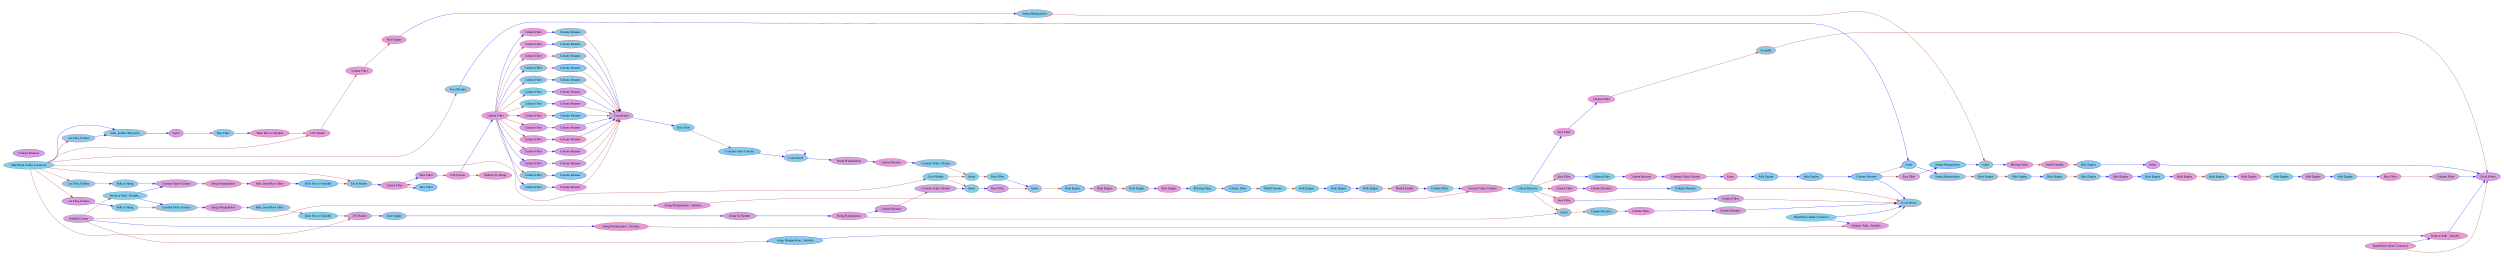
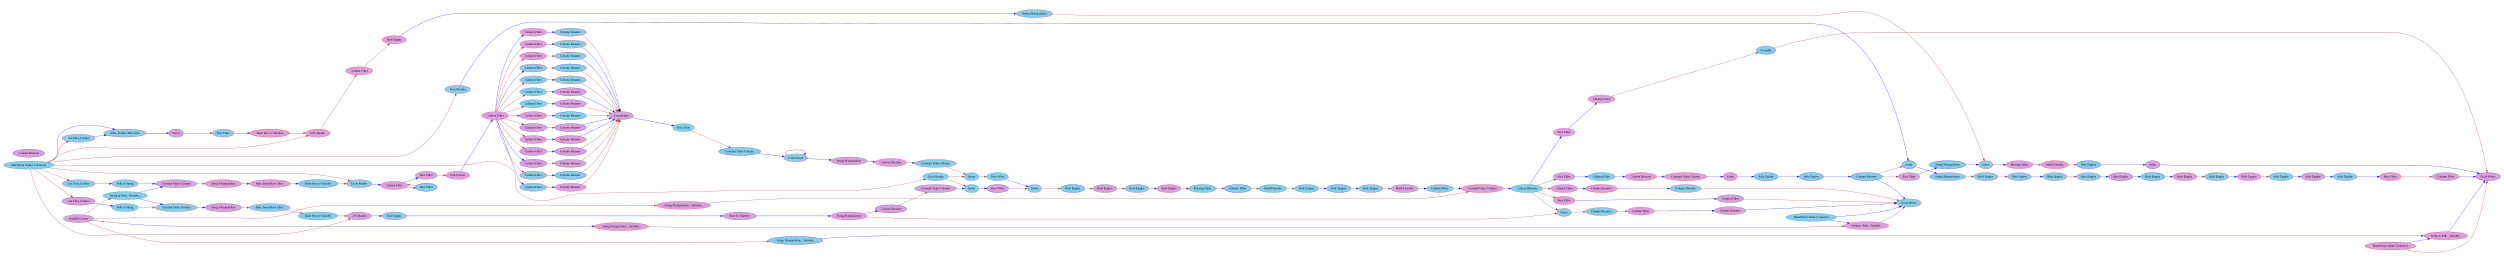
  digraph {
    fontname="Liberation Serif"
    rankdir=LR
    node [color=red fillcolor=skyblue fontname="Liberation Serif" style=filled]
    edge [color=blue fontname="Liberation Serif"]
    n1 [color=teal label="SharePoint Online Connector"]
    n2 [label="Excel Reader"]
    n3 [color=deeppink label="List Files_Folders"]
    n4 [color=blue fillcolor=plum label="List Files_Folders"]
    n5 [color=teal label="Excel Reader"]
    n6 [label="Files_Folders Meta Info"]
    n7 [color=deeppink label="List Files_Folders"]
    n8 [label="Excel Reader"]
    n9 [fillcolor=plum label="CSV Reader"]
    n10 [color=teal fillcolor=plum label="CSV Reader"]
    n11 [fillcolor=plum label="Column Filter"]
    n12 [color=deeppink label="Path to String"]
    n13 [color=teal label="Path to String"]
    n14 [color=teal label=Joiner]
    n15 [color=teal label=Joiner]
    n16 [color=blue fillcolor=plum label=Sorter]
    n17 [color=blue label=Joiner]
    n18 [fillcolor=plum label="Column Filter"]
    n19 [color=deeppink label="Rule Engine"]
    n20 [color=teal fillcolor=plum label="Row Filter"]
    n21 [color=blue label="Row Filter"]
    n22 [color=teal fillcolor=plum label="Constant Value Column"]
    n23 [color=teal fillcolor=plum label="Variable Creator"]
    n24 [color=teal label="String to Path _Variable_"]
    n25 [color=deeppink fillcolor=plum label="String Manipulation _Variable_"]
    n26 [fillcolor=plum label="String Manipulation _Variable_"]
    n27 [color=blue label="String Manipulation _Variable_"]
    n28 [label="Constant Value Column"]
    n29 [fillcolor=plum label="Constant Value Column"]
    n30 [color=deeppink fillcolor=plum label="String to Path _Variable_"]
    n31 [fillcolor=plum label="String to Path _Variable_"]
    n32 [fillcolor=plum label="String Manipulation"]
    n33 [color=blue fillcolor=plum label="String Manipulation"]
    n34 [fillcolor=plum label="Rule_based Row Filter"]
    n35 [color=blue label="Table Row to Variable"]
    n36 [color=teal label="Table Row to Variable"]
    n37 [color=deeppink label="Rule_based Row Filter"]
    n38 [color=teal fillcolor=plum label="String Manipulation"]
    n39 [color=deeppink fillcolor=plum label="Column Rename"]
    n40 [color=deeppink label="Constant Value Column"]
    n41 [color=deeppink fillcolor=plum label="String Manipulation"]
    n42 [color=blue fillcolor=plum label="Column Rename"]
    n43 [label=Joiner]
    n44 [color=teal fillcolor=plum label="Constant Value Column"]
    n45 [label="Column Resorter"]
-   n46 [color=teal fillcolor=plum label="String To Number"]
+   n46 [color=teal fillcolor=plum label="Row To Number"]
    n47 [color=teal label="Row Filter"]
    n48 [color=deeppink label=Joiner]
    n49 [color=blue fillcolor=plum label="Row Filter"]
    n50 [color=teal label="Missing Value"]
    n51 [color=blue label="Column Filter"]
    n52 [color=teal label="Math Formula"]
    n53 [color=teal label="Rule Engine"]
    n54 [color=blue label="Rule Engine"]
    n55 [color=teal fillcolor=plum label="Rule Engine"]
    n56 [color=deeppink label="Rule Engine"]
    n57 [color=deeppink fillcolor=plum label="Rule Engine"]
    n58 [color=blue label="Rule Engine"]
    n59 [color=deeppink label="Rule Engine"]
    n60 [color=teal fillcolor=plum label="Math Formula"]
    n61 [color=deeppink label="Column Filter"]
    n62 [color=teal label="Column Resorter"]
    n63 [color=teal fillcolor=plum label="Column Filter"]
    n64 [label="Excel Writer"]
    n65 [fillcolor=plum label="Row Filter"]
    n66 [color=deeppink fillcolor=plum label="Column Filter"]
    n67 [color=teal fillcolor=plum label="Row Filter"]
    n68 [color=deeppink fillcolor=plum label="Row Filter"]
    n69 [fillcolor=plum label="Column Resorter"]
    n70 [color=teal label="Column Filter"]
    n71 [color=deeppink fillcolor=plum label="Column Filter"]
    n72 [color=deeppink fillcolor=plum label="Column Filter"]
    n73 [color=teal fillcolor=plum label="Column Rename"]
    n74 [color=deeppink label="Column Rename"]
    n75 [fillcolor=plum label="Column Resorter"]
    n76 [fillcolor=plum label="Constant Value Column"]
    n77 [fillcolor=plum label=Sorter]
    n78 [color=blue label="Column Rename"]
    n79 [color=teal fillcolor=plum label="Row Filter"]
    n80 [color=deeppink label="String Manipulation"]
    n81 [color=blue label="String Manipulation"]
    n82 [color=blue label="Rule Engine"]
    n83 [color=blue label="Rule Engine"]
    n84 [color=teal label="SharePoint Online Connector"]
    n85 [color=deeppink label="Row Filter"]
    n86 [fillcolor=plum label="Table Row to Variable"]
    n87 [color=deeppink fillcolor=plum label="Column Filter"]
    n88 [color=deeppink label="Column Filter"]
    n89 [color=teal label="Column Filter"]
    n90 [color=teal label="Column Filter"]
    n91 [fillcolor=plum label="Column Filter"]
    n92 [color=blue fillcolor=plum label="Column Filter"]
    n93 [color=deeppink fillcolor=plum label="Column Filter"]
    n94 [color=blue fillcolor=plum label="Column Filter"]
    n95 [color=blue fillcolor=plum label="Column Filter"]
    n96 [label="Column Filter"]
    n97 [color=deeppink label="Column Filter"]
    n98 [color=deeppink fillcolor=plum label="Column Filter"]
    n99 [color=deeppink fillcolor=plum label="Column Filter"]
    n100 [color=deeppink fillcolor=plum label="Column Filter"]
    n101 [label="Column Filter"]
    n102 [label="Column Rename"]
    n103 [color=blue fillcolor=plum label="Column Rename"]
    n104 [color=blue fillcolor=plum label="Column Rename"]
    n105 [color=blue label="Column Rename"]
    n106 [color=blue fillcolor=plum label="Column Rename"]
    n107 [fillcolor=plum label="Column Rename"]
    n108 [color=blue fillcolor=plum label="Column Rename"]
    n109 [color=teal fillcolor=plum label="Column Rename"]
    n110 [color=blue label="Column Rename"]
    n111 [color=deeppink fillcolor=plum label="Column Rename"]
    n112 [label="Column Rename"]
    n113 [label="Column Rename"]
    n114 [label="Column Rename"]
    n115 [color=blue label="Column Rename"]
    n116 [color=teal fillcolor=plum label=Concatenate]
    n117 [color=teal label="Row Filter"]
    n118 [color=blue label="Constant Value Column"]
    n119 [color=deeppink label=Concatenate]
    n120 [color=deeppink fillcolor=plum label="Cell Creator"]
-   n121 [fillcolor=plum label="Number To String"]
    n122 [color=blue fillcolor=plum label="Column Rename"]
-   n123 [label=GroupBy]
+   n123 [color=blue label=GroupBy]
    n124 [color=blue fillcolor=plum label="Excel Writer"]
    n125 [label="Rule Engine"]
    n126 [color=deeppink label="Rule Engine"]
    n127 [label="Rule Engine"]
    n128 [color=deeppink label="Rule Engine"]
    n129 [color=blue fillcolor=plum label="Rule Engine"]
    n130 [color=blue label="Rule Engine"]
    n131 [fillcolor=plum label="Rule Engine"]
    n132 [label="Rule Engine"]
    n133 [color=teal fillcolor=plum label="Rule Engine"]
    n134 [color=deeppink label="Rule Engine"]
    n135 [fillcolor=plum label="Row Filter"]
    n136 [color=deeppink fillcolor=plum label="Rule Engine"]
    n137 [color=teal label="Rule Engine"]
    n138 [color=teal fillcolor=plum label="Column Filter"]
    n139 [fillcolor=plum label="Rule Engine"]
    n140 [label="String Manipulation"]
    n141 [label=Joiner]
    n142 [color=deeppink fillcolor=plum label="Missing Value"]
    n143 [fillcolor=plum label="Math Formula"]
    n144 [color=blue label="Rule Engine"]
    n145 [color=blue fillcolor=plum label=Sorter]
    n146 [fillcolor=plum label="SharePoint Online Connector"]
    n1 -> n2 [color=brown]
    n1 -> n3 [color=brown]
    n1 -> n4 [color=brown]
    n1 -> n5 [color=brown]
    n1 -> n6
    n1 -> n7 [color=brown]
    n1 -> n8 [color=brown]
    n1 -> n9 [color=brown]
    n1 -> n10 [color=brown]
    n2 -> n11
    n3 -> n12
    n4 -> n13
    n5 -> n14 [color=brown]
    n5 -> n15 [color=brown]
    n6 -> n16
    n7 -> n6
    n8 -> n17
    n9 -> n18 [color=brown]
    n10 -> n19
    n11 -> n20
    n11 -> n21
    n12 -> n22
    n13 -> n28 [color=brown]
    n14 -> n47 [color=brown]
    n15 -> n49
    n16 -> n85 [color=brown]
    n17 -> n80
    n18 -> n139 [color=brown]
    n19 -> n46
    n20 -> n120 [color=brown]
    n21 -> n11 [color=brown]
    n22 -> n32 [color=brown]
    n23 -> n24 [color=brown]
    n23 -> n25 [color=brown]
    n23 -> n26
    n23 -> n27 [color=brown]
    n24 -> n22
    n24 -> n28
    n25 -> n29 [color=brown]
    n26 -> n30 [color=brown]
    n27 -> n31
    n28 -> n33
    n29 -> n62
    n30 -> n64 [color=brown]
    n31 -> n124
    n32 -> n34
    n33 -> n37 [color=brown]
    n34 -> n35
    n35 -> n2 [color=brown]
    n36 -> n10 [color=brown]
    n37 -> n36 [color=brown]
    n38 -> n39
    n39 -> n40
    n40 -> n14 [color=brown]
    n41 -> n42
    n41 -> n43 [color=brown]
    n42 -> n44 [color=brown]
    n43 -> n45 [color=brown]
    n44 -> n15
    n45 -> n72 [color=brown]
    n46 -> n41
    n47 -> n48
    n48 -> n54 [color=brown]
    n49 -> n48 [color=brown]
    n50 -> n51 [color=brown]
    n51 -> n52 [color=brown]
    n52 -> n53 [color=brown]
    n53 -> n58
    n54 -> n55 [color=brown]
    n55 -> n56 [color=brown]
    n56 -> n57
    n57 -> n50
    n58 -> n59
    n59 -> n60 [color=brown]
    n60 -> n61
    n61 -> n29
    n62 -> n43 [color=brown]
    n62 -> n65 [color=brown]
    n62 -> n66 [color=brown]
    n62 -> n67 [color=brown]
    n62 -> n68
    n63 -> n64 [color=brown]
    n65 -> n63
    n66 -> n69
    n67 -> n70
    n68 -> n71
    n69 -> n74
    n70 -> n75
    n71 -> n123 [color=brown]
    n72 -> n73
    n73 -> n64
    n74 -> n64 [color=brown]
    n75 -> n76
    n76 -> n77
    n77 -> n82
    n78 -> n17 [color=brown]
    n78 -> n64
    n78 -> n79 [color=brown]
    n79 -> n81
    n80 -> n125 [color=brown]
    n81 -> n141
    n82 -> n83
    n83 -> n78
    n84 -> n30
    n84 -> n64
    n85 -> n86
    n86 -> n9 [color=brown]
    n87 -> n88 [color=brown]
    n87 -> n89 [color=brown]
    n87 -> n90 [color=brown]
    n87 -> n91
    n87 -> n92 [color=brown]
    n87 -> n93 [color=brown]
    n87 -> n94 [color=brown]
    n87 -> n95
    n87 -> n96 [color=brown]
    n87 -> n97
    n87 -> n98
    n87 -> n99 [color=brown]
    n87 -> n100 [color=brown]
    n87 -> n101
    n88 -> n102
    n89 -> n103
    n90 -> n104
    n91 -> n105
    n92 -> n106 [color=brown]
    n93 -> n107
    n94 -> n108
    n95 -> n109 [color=brown]
    n96 -> n110
    n97 -> n111
    n98 -> n112
    n99 -> n113
    n100 -> n114 [color=brown]
    n101 -> n115 [color=brown]
    n102 -> n116 [color=brown]
    n103 -> n116
    n104 -> n116 [color=brown]
    n105 -> n116 [color=brown]
    n106 -> n116
    n107 -> n116
    n108 -> n116 [color=brown]
    n109 -> n116 [color=brown]
    n110 -> n116 [color=brown]
    n111 -> n116 [color=brown]
    n112 -> n116 [color=brown]
    n113 -> n116
    n114 -> n116
    n115 -> n116 [color=brown]
    n116 -> n117
    n117 -> n118 [color=brown]
    n118 -> n119
    n119 -> n38
    n119 -> n119
    n120 -> n87
-   n120 -> n121 [color=brown]
    n123 -> n124 [color=brown]
    n125 -> n126 [color=brown]
    n126 -> n127
    n127 -> n128 [color=brown]
    n128 -> n129
    n129 -> n130
    n130 -> n131
    n131 -> n132 [color=brown]
    n132 -> n136
    n133 -> n134
    n134 -> n135
    n135 -> n138 [color=brown]
    n136 -> n137 [color=brown]
    n137 -> n133
    n138 -> n124
    n139 -> n140
    n140 -> n141 [color=brown]
    n141 -> n142
    n142 -> n143 [color=brown]
    n143 -> n144 [color=brown]
    n144 -> n145
    n145 -> n124
    n146 -> n31
    n146 -> n124 [color=brown]
  }
